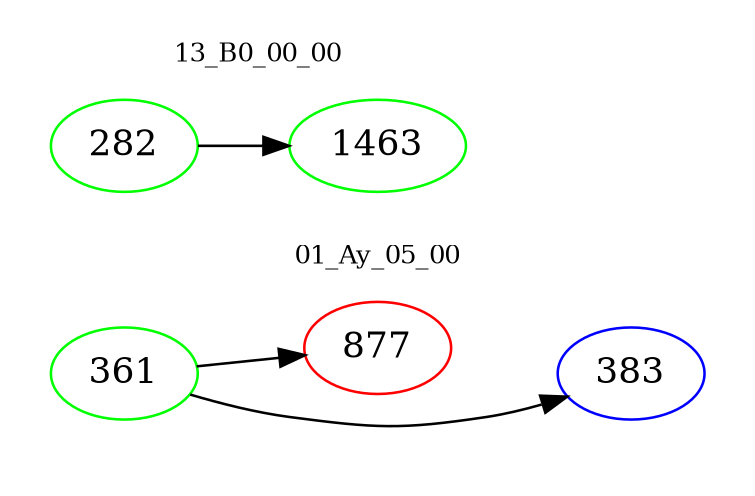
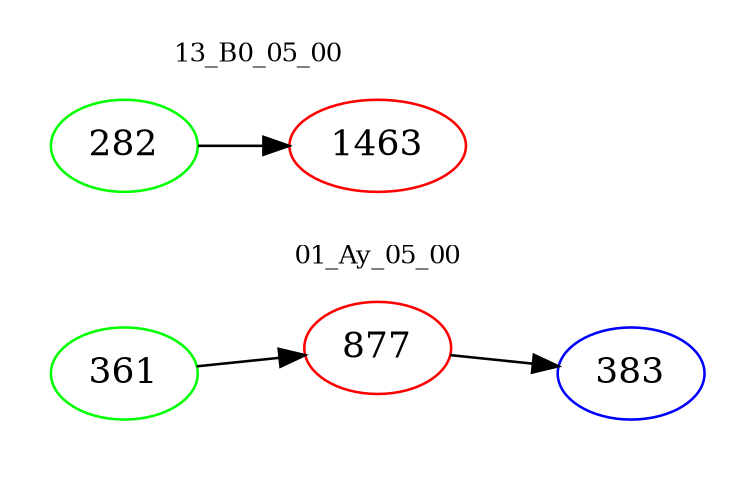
  digraph {
    rankdir=LR
    node [color=green]
    edge [color=black]
    n1 [label=361]
    n2 [color=blue label=383]
    n3 [color=red label=877]
    n4 [label=282]
-   n5 [label=1463]
+   n5 [color=red label=1463]
    subgraph cluster_1 {
      color=white
      fontsize=10
      label="01_Ay_05_00"
      n1
      n2
      n3
    }
    subgraph cluster_2 {
      color=white
      fontsize=10
-     label="13_B0_00_00"
+     label="13_B0_05_00"
      n4
      n5
    }
-   n1 -> n2
+   n3 -> n2
    n1 -> n3
    n4 -> n5
  }
